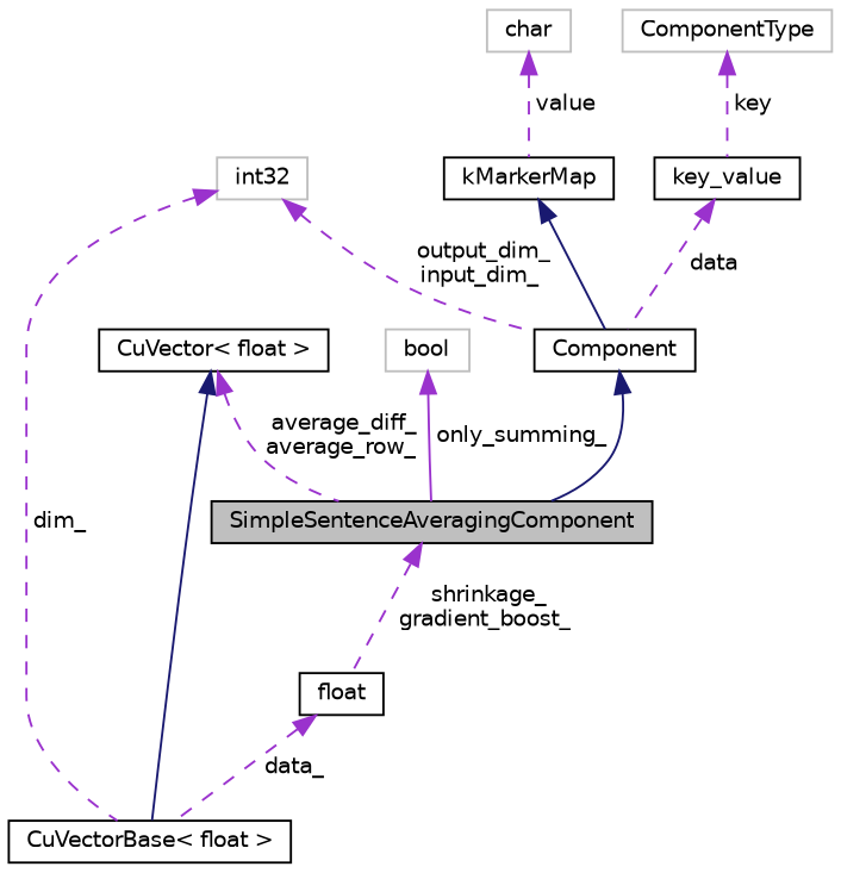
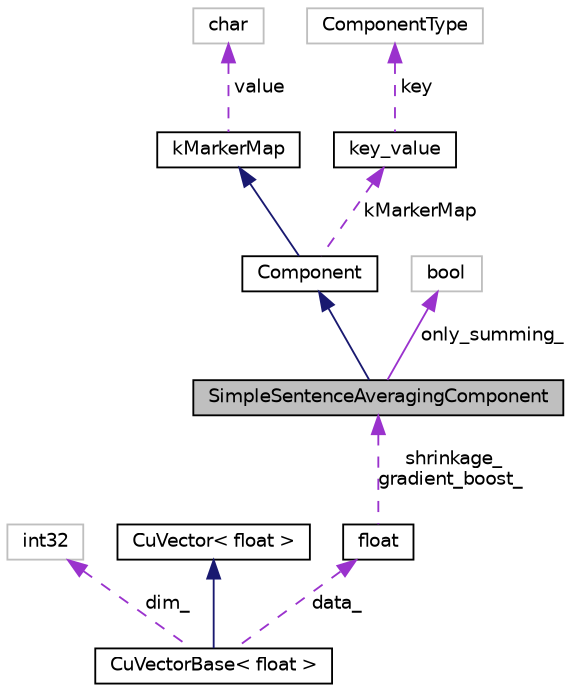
  digraph {
    node [color=black fillcolor=white fontname=Helvetica fontsize=10 shape=record style=filled]
    edge [color=darkorchid3 dir=back fontname=Helvetica fontsize=10 labelfontname=Helvetica labelfontsize=10 style=dashed]
    n1 [fillcolor=grey75 fontcolor=black height=0.2 label=SimpleSentenceAveragingComponent width=0.4]
    n2 [height=0.2 label=float width=0.4]
    n3 [height=0.2 label=Component width=0.4]
    n4 [height=0.2 label=kMarkerMap width=0.4]
    n5 [height=0.2 label=key_value width=0.4]
    n6 [color=grey75 height=0.2 label=char width=0.4]
    n7 [color=grey75 height=0.2 label=ComponentType width=0.4]
    n8 [color=grey75 height=0.2 label=int32 width=0.4]
    n9 [height=0.2 label="CuVectorBase\< float \>" width=0.4]
    n10 [color=grey75 height=0.2 label=bool width=0.4]
    n11 [height=0.2 label="CuVector\< float \>" width=0.4]
    n1 -> n2 [label=" shrinkage_\ngradient_boost_"]
    n2 -> n9 [label=" data_"]
    n3 -> n1 [color=midnightblue style=solid]
    n4 -> n3 [color=midnightblue style=solid]
-   n5 -> n3 [label=" data"]
+   n5 -> n3 [label=" kMarkerMap"]
    n6 -> n4 [label=" value"]
    n7 -> n5 [label=" key"]
-   n8 -> n3 [label=" output_dim_\ninput_dim_"]
    n8 -> n9 [label=" dim_"]
    n10 -> n1 [label=" only_summing_" style=solid]
-   n11 -> n1 [label=" average_diff_\naverage_row_"]
    n11 -> n9 [color=midnightblue style=solid]
  }
